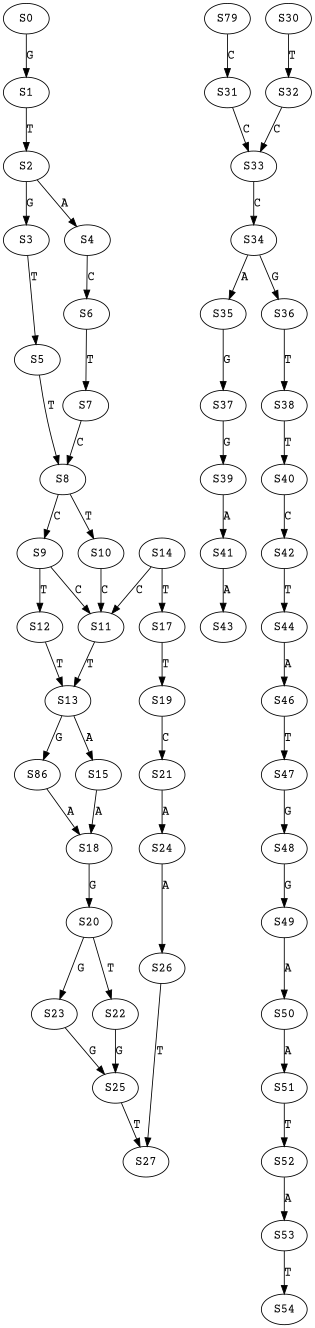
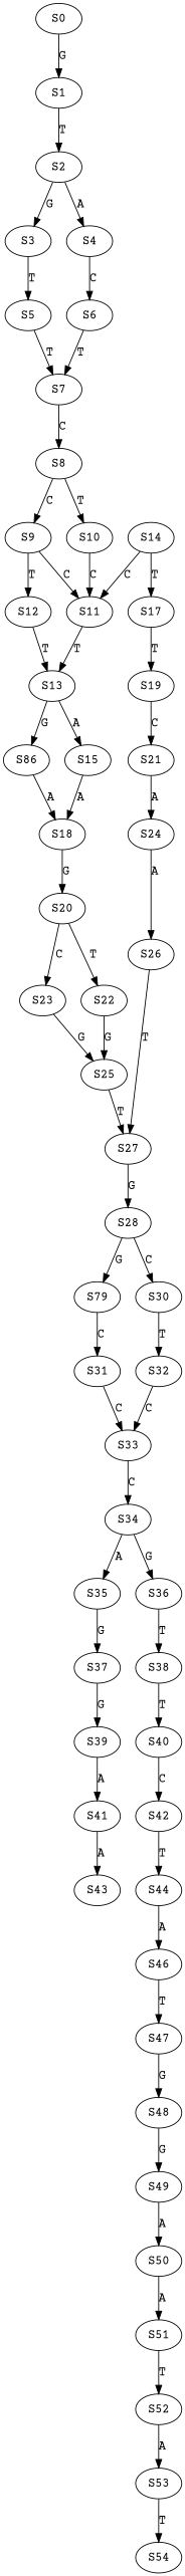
  strict digraph {
    fontname="Courier Prime"
    node [fontname="Courier Prime"]
    edge [fontname="Courier Prime"]
    S0
    S1
    S2
    S3
    S4
    S5
    S6
    S7
    S8
    S9
    S10
    S11
    S12
    S13
    S15
    n16 [label=S86]
    S14
    S17
    S18
    S19
    S20
    S21
    S22
    S23
    S24
    S25
    S26
    S27
+   S28
    n30 [label=S79]
    S30
    S31
    S32
    S33
    S34
    S35
    S36
    S37
    S38
    S39
    S40
    S41
    S42
    S43
    S44
    S46
    S47
    S48
    S49
    S50
    S51
    S52
    S53
    S54
    S0 -> S1 [label=G]
    S1 -> S2 [label=T]
    S2 -> S3 [label=G]
    S2 -> S4 [label=A]
    S3 -> S5 [label=T]
    S4 -> S6 [label=C]
-   S5 -> S8 [label=T]
+   S5 -> S7 [label=T]
    S6 -> S7 [label=T]
    S7 -> S8 [label=C]
    S8 -> S9 [label=C]
    S8 -> S10 [label=T]
    S9 -> S11 [label=C]
    S9 -> S12 [label=T]
    S10 -> S11 [label=C]
    S11 -> S13 [label=T]
    S12 -> S13 [label=T]
    S13 -> S15 [label=A]
    S13 -> n16 [label=G]
    S15 -> S18 [label=A]
    n16 -> S18 [label=A]
    S14 -> S11 [label=C]
    S14 -> S17 [label=T]
    S17 -> S19 [label=T]
    S18 -> S20 [label=G]
    S19 -> S21 [label=C]
    S20 -> S22 [label=T]
-   S20 -> S23 [label=G]
+   S20 -> S23 [label=C]
    S21 -> S24 [label=A]
    S22 -> S25 [label=G]
    S23 -> S25 [label=G]
    S24 -> S26 [label=A]
    S25 -> S27 [label=T]
    S26 -> S27 [label=T]
+   S27 -> S28 [label=G]
+   S28 -> n30 [label=G]
+   S28 -> S30 [label=C]
    n30 -> S31 [label=C]
    S30 -> S32 [label=T]
    S31 -> S33 [label=C]
    S32 -> S33 [label=C]
    S33 -> S34 [label=C]
    S34 -> S35 [label=A]
    S34 -> S36 [label=G]
    S35 -> S37 [label=G]
    S36 -> S38 [label=T]
    S37 -> S39 [label=G]
    S38 -> S40 [label=T]
    S39 -> S41 [label=A]
    S40 -> S42 [label=C]
    S41 -> S43 [label=A]
    S42 -> S44 [label=T]
    S44 -> S46 [label=A]
    S46 -> S47 [label=T]
    S47 -> S48 [label=G]
    S48 -> S49 [label=G]
    S49 -> S50 [label=A]
    S50 -> S51 [label=A]
    S51 -> S52 [label=T]
    S52 -> S53 [label=A]
    S53 -> S54 [label=T]
  }
